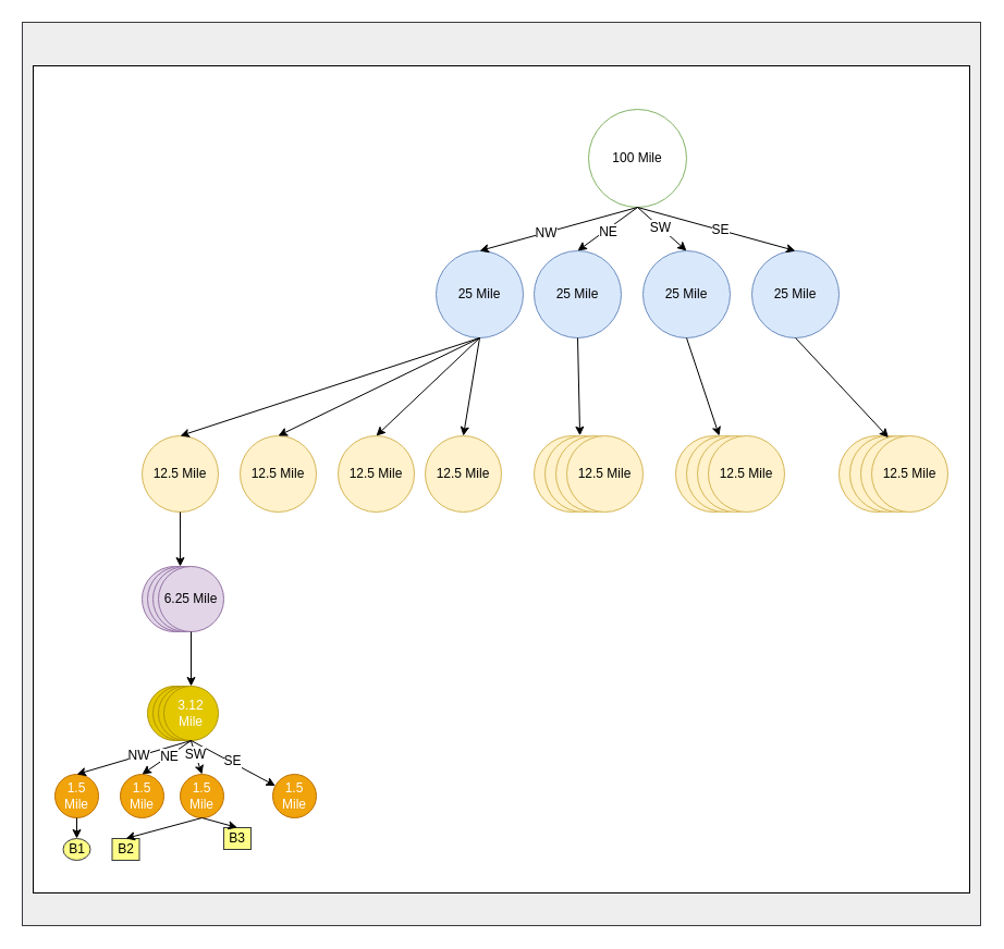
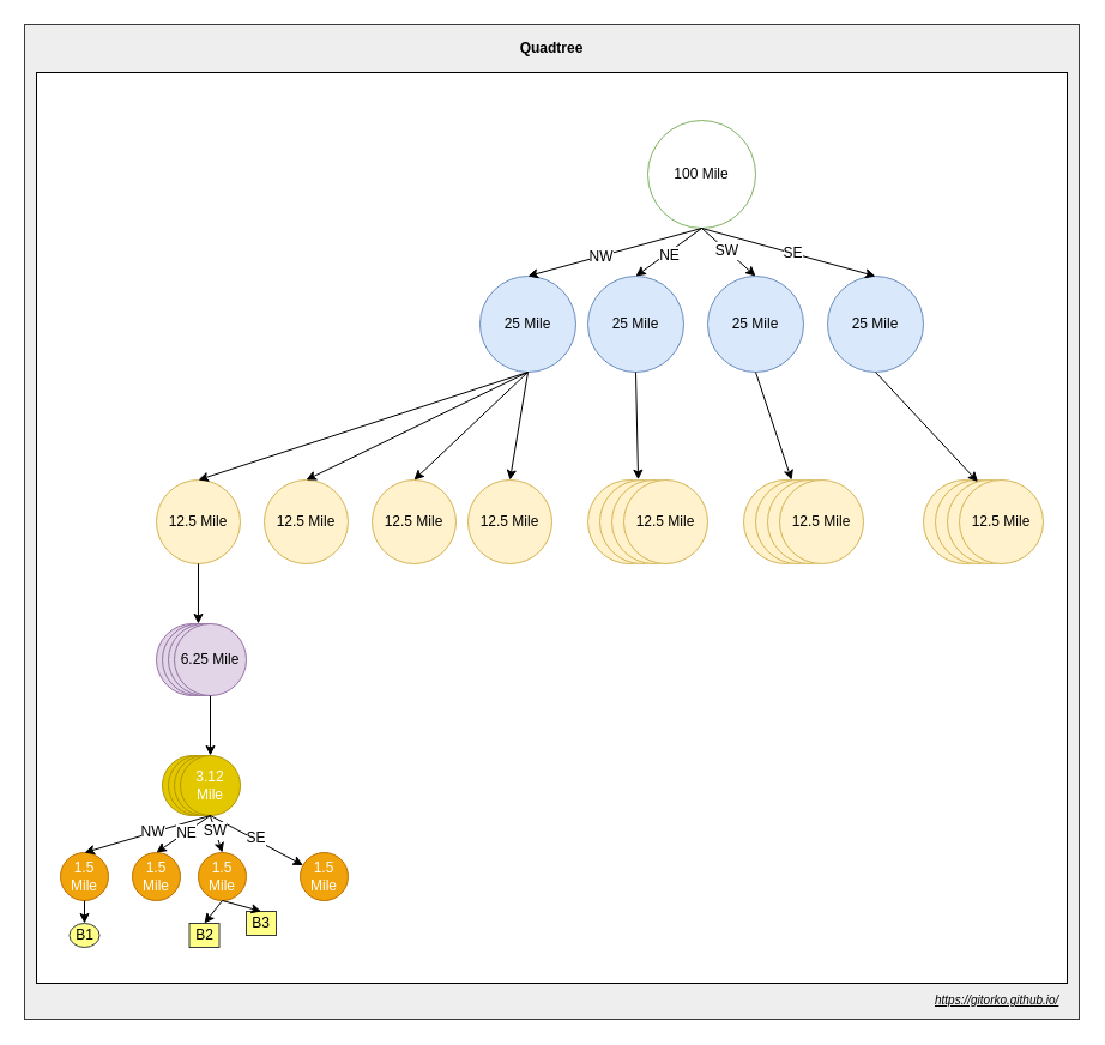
  <mxCell id="0" />
  <mxCell id="1" parent="0" />
  <mxCell id="2" value="" style="rounded=0;whiteSpace=wrap;html=1;fillColor=#eeeeee;strokeColor=#36393d;" vertex="1" parent="1"><mxGeometry x="20" y="20" width="880" height="830" as="geometry" /></mxCell>
  <mxCell id="3" value="" style="rounded=0;whiteSpace=wrap;html=1;" vertex="1" parent="1"><mxGeometry x="30" y="60" width="860" height="760" as="geometry" /></mxCell>
  <mxCell id="4" value="100 Mile" style="ellipse;whiteSpace=wrap;html=1;aspect=fixed;fillColor=#ffffff;strokeColor=#82b366;" vertex="1" parent="1"><mxGeometry x="540" y="100" width="90" height="90" as="geometry" /></mxCell>
  <mxCell id="5" value="25 Mile" style="ellipse;whiteSpace=wrap;html=1;aspect=fixed;fillColor=#dae8fc;strokeColor=#6c8ebf;" vertex="1" parent="1"><mxGeometry x="400" y="230" width="80" height="80" as="geometry" /></mxCell>
  <mxCell id="6" value="12.5 Mile" style="ellipse;whiteSpace=wrap;html=1;aspect=fixed;fillColor=#fff2cc;strokeColor=#d6b656;" vertex="1" parent="1"><mxGeometry x="130" y="400" width="70" height="70" as="geometry" /></mxCell>
  <mxCell id="7" value="25 Mile" style="ellipse;whiteSpace=wrap;html=1;aspect=fixed;fillColor=#dae8fc;strokeColor=#6c8ebf;" vertex="1" parent="1"><mxGeometry x="490" y="230" width="80" height="80" as="geometry" /></mxCell>
  <mxCell id="8" value="25 Mile" style="ellipse;whiteSpace=wrap;html=1;aspect=fixed;fillColor=#dae8fc;strokeColor=#6c8ebf;" vertex="1" parent="1"><mxGeometry x="590" y="230" width="80" height="80" as="geometry" /></mxCell>
  <mxCell id="9" value="12.5 Mile" style="ellipse;whiteSpace=wrap;html=1;aspect=fixed;fillColor=#fff2cc;strokeColor=#d6b656;" vertex="1" parent="1"><mxGeometry x="220" y="400" width="70" height="70" as="geometry" /></mxCell>
  <mxCell id="10" value="25 Mile" style="ellipse;whiteSpace=wrap;html=1;aspect=fixed;fillColor=#dae8fc;strokeColor=#6c8ebf;" vertex="1" parent="1"><mxGeometry x="690" y="230" width="80" height="80" as="geometry" /></mxCell>
  <mxCell id="11" value="12.5 Mile" style="ellipse;whiteSpace=wrap;html=1;aspect=fixed;fillColor=#fff2cc;strokeColor=#d6b656;" vertex="1" parent="1"><mxGeometry x="390" y="400" width="70" height="70" as="geometry" /></mxCell>
  <mxCell id="12" value="12.5 Mile" style="ellipse;whiteSpace=wrap;html=1;aspect=fixed;fillColor=#fff2cc;strokeColor=#d6b656;" vertex="1" parent="1"><mxGeometry x="310" y="400" width="70" height="70" as="geometry" /></mxCell>
  <mxCell id="13" value="12.5 Mile" style="ellipse;whiteSpace=wrap;html=1;aspect=fixed;fillColor=#fff2cc;strokeColor=#d6b656;" vertex="1" parent="1"><mxGeometry x="490" y="400" width="70" height="70" as="geometry" /></mxCell>
  <mxCell id="14" value="" style="endArrow=classic;html=1;entryX=0.5;entryY=0;entryDx=0;entryDy=0;" edge="1" parent="1" target="5"><mxGeometry width="50" height="50" relative="1" as="geometry"><mxPoint x="585" y="190" as="sourcePoint" /><mxPoint x="510" y="150" as="targetPoint" /></mxGeometry></mxCell>
  <mxCell id="15" value="NW" style="text;html=1;align=center;verticalAlign=middle;resizable=0;points=[];labelBackgroundColor=#ffffff;" vertex="1" connectable="0" parent="14"><mxGeometry x="0.167" relative="1" as="geometry"><mxPoint as="offset" /></mxGeometry></mxCell>
  <mxCell id="16" value="" style="endArrow=classic;html=1;exitX=0.5;exitY=1;exitDx=0;exitDy=0;entryX=0.5;entryY=0;entryDx=0;entryDy=0;" edge="1" parent="1" source="4" target="7"><mxGeometry width="50" height="50" relative="1" as="geometry"><mxPoint x="563.18" y="186.82" as="sourcePoint" /><mxPoint x="450" y="240" as="targetPoint" /></mxGeometry></mxCell>
  <mxCell id="17" value="NE" style="text;html=1;align=center;verticalAlign=middle;resizable=0;points=[];labelBackgroundColor=#ffffff;" vertex="1" connectable="0" parent="16"><mxGeometry x="0.039" y="2" relative="1" as="geometry"><mxPoint as="offset" /></mxGeometry></mxCell>
  <mxCell id="18" value="" style="endArrow=classic;html=1;entryX=0.5;entryY=0;entryDx=0;entryDy=0;exitX=0.5;exitY=1;exitDx=0;exitDy=0;" edge="1" parent="1" source="4" target="8"><mxGeometry width="50" height="50" relative="1" as="geometry"><mxPoint x="595" y="200" as="sourcePoint" /><mxPoint x="450" y="240" as="targetPoint" /></mxGeometry></mxCell>
  <mxCell id="19" value="SW" style="text;html=1;align=center;verticalAlign=middle;resizable=0;points=[];labelBackgroundColor=#ffffff;" vertex="1" connectable="0" parent="18"><mxGeometry x="-0.074" relative="1" as="geometry"><mxPoint as="offset" /></mxGeometry></mxCell>
  <mxCell id="20" value="" style="endArrow=classic;html=1;entryX=0.5;entryY=0;entryDx=0;entryDy=0;exitX=0.5;exitY=1;exitDx=0;exitDy=0;" edge="1" parent="1" source="4" target="10"><mxGeometry width="50" height="50" relative="1" as="geometry"><mxPoint x="590" y="190" as="sourcePoint" /><mxPoint x="460" y="250" as="targetPoint" /></mxGeometry></mxCell>
  <mxCell id="21" value="SE" style="text;html=1;align=center;verticalAlign=middle;resizable=0;points=[];labelBackgroundColor=#ffffff;" vertex="1" connectable="0" parent="20"><mxGeometry x="0.043" relative="1" as="geometry"><mxPoint as="offset" /></mxGeometry></mxCell>
  <mxCell id="22" value="" style="endArrow=classic;html=1;exitX=0.5;exitY=1;exitDx=0;exitDy=0;entryX=0.5;entryY=0;entryDx=0;entryDy=0;" edge="1" parent="1" source="5" target="6"><mxGeometry width="50" height="50" relative="1" as="geometry"><mxPoint x="385" y="330" as="sourcePoint" /><mxPoint x="330" y="370" as="targetPoint" /></mxGeometry></mxCell>
  <mxCell id="23" value="" style="endArrow=classic;html=1;entryX=0.5;entryY=0;entryDx=0;entryDy=0;" edge="1" parent="1" target="9"><mxGeometry width="50" height="50" relative="1" as="geometry"><mxPoint x="440" y="310" as="sourcePoint" /><mxPoint x="355" y="410" as="targetPoint" /></mxGeometry></mxCell>
  <mxCell id="24" value="" style="endArrow=classic;html=1;entryX=0.5;entryY=0;entryDx=0;entryDy=0;exitX=0.5;exitY=1;exitDx=0;exitDy=0;" edge="1" parent="1" source="5" target="12"><mxGeometry width="50" height="50" relative="1" as="geometry"><mxPoint x="450" y="320" as="sourcePoint" /><mxPoint x="445" y="410" as="targetPoint" /></mxGeometry></mxCell>
  <mxCell id="25" value="" style="endArrow=classic;html=1;entryX=0.5;entryY=0;entryDx=0;entryDy=0;exitX=0.5;exitY=1;exitDx=0;exitDy=0;" edge="1" parent="1" source="5" target="11"><mxGeometry width="50" height="50" relative="1" as="geometry"><mxPoint x="460" y="330" as="sourcePoint" /><mxPoint x="455" y="420" as="targetPoint" /></mxGeometry></mxCell>
  <mxCell id="26" value="12.5 Mile" style="ellipse;whiteSpace=wrap;html=1;aspect=fixed;fillColor=#fff2cc;strokeColor=#d6b656;" vertex="1" parent="1"><mxGeometry x="500" y="400" width="70" height="70" as="geometry" /></mxCell>
  <mxCell id="27" value="12.5 Mile" style="ellipse;whiteSpace=wrap;html=1;aspect=fixed;fillColor=#fff2cc;strokeColor=#d6b656;" vertex="1" parent="1"><mxGeometry x="510" y="400" width="70" height="70" as="geometry" /></mxCell>
  <mxCell id="28" value="12.5 Mile" style="ellipse;whiteSpace=wrap;html=1;aspect=fixed;fillColor=#fff2cc;strokeColor=#d6b656;" vertex="1" parent="1"><mxGeometry x="520" y="400" width="70" height="70" as="geometry" /></mxCell>
  <mxCell id="29" value="12.5 Mile" style="ellipse;whiteSpace=wrap;html=1;aspect=fixed;fillColor=#fff2cc;strokeColor=#d6b656;" vertex="1" parent="1"><mxGeometry x="620" y="400" width="70" height="70" as="geometry" /></mxCell>
  <mxCell id="30" value="12.5 Mile" style="ellipse;whiteSpace=wrap;html=1;aspect=fixed;fillColor=#fff2cc;strokeColor=#d6b656;" vertex="1" parent="1"><mxGeometry x="630" y="400" width="70" height="70" as="geometry" /></mxCell>
  <mxCell id="31" value="12.5 Mile" style="ellipse;whiteSpace=wrap;html=1;aspect=fixed;fillColor=#fff2cc;strokeColor=#d6b656;" vertex="1" parent="1"><mxGeometry x="640" y="400" width="70" height="70" as="geometry" /></mxCell>
  <mxCell id="32" value="12.5 Mile" style="ellipse;whiteSpace=wrap;html=1;aspect=fixed;fillColor=#fff2cc;strokeColor=#d6b656;" vertex="1" parent="1"><mxGeometry x="650" y="400" width="70" height="70" as="geometry" /></mxCell>
  <mxCell id="33" value="12.5 Mile" style="ellipse;whiteSpace=wrap;html=1;aspect=fixed;fillColor=#fff2cc;strokeColor=#d6b656;" vertex="1" parent="1"><mxGeometry x="770" y="400" width="70" height="70" as="geometry" /></mxCell>
  <mxCell id="34" value="12.5 Mile" style="ellipse;whiteSpace=wrap;html=1;aspect=fixed;fillColor=#fff2cc;strokeColor=#d6b656;" vertex="1" parent="1"><mxGeometry x="780" y="400" width="70" height="70" as="geometry" /></mxCell>
  <mxCell id="35" value="12.5 Mile" style="ellipse;whiteSpace=wrap;html=1;aspect=fixed;fillColor=#fff2cc;strokeColor=#d6b656;" vertex="1" parent="1"><mxGeometry x="790" y="400" width="70" height="70" as="geometry" /></mxCell>
  <mxCell id="36" value="12.5 Mile" style="ellipse;whiteSpace=wrap;html=1;aspect=fixed;fillColor=#fff2cc;strokeColor=#d6b656;" vertex="1" parent="1"><mxGeometry x="800" y="400" width="70" height="70" as="geometry" /></mxCell>
  <mxCell id="37" value="" style="endArrow=classic;html=1;exitX=0.5;exitY=1;exitDx=0;exitDy=0;entryX=0.363;entryY=0.023;entryDx=0;entryDy=0;entryPerimeter=0;" edge="1" parent="1" source="10" target="35"><mxGeometry width="50" height="50" relative="1" as="geometry"><mxPoint x="780" y="390" as="sourcePoint" /><mxPoint x="830" y="340" as="targetPoint" /></mxGeometry></mxCell>
  <mxCell id="38" value="" style="endArrow=classic;html=1;exitX=0.5;exitY=1;exitDx=0;exitDy=0;entryX=0.429;entryY=0;entryDx=0;entryDy=0;entryPerimeter=0;" edge="1" parent="1" source="8" target="30"><mxGeometry width="50" height="50" relative="1" as="geometry"><mxPoint x="680" y="390" as="sourcePoint" /><mxPoint x="730" y="340" as="targetPoint" /></mxGeometry></mxCell>
  <mxCell id="39" value="" style="endArrow=classic;html=1;exitX=0.5;exitY=1;exitDx=0;exitDy=0;entryX=0.458;entryY=-0.004;entryDx=0;entryDy=0;entryPerimeter=0;" edge="1" parent="1" source="7" target="26"><mxGeometry width="50" height="50" relative="1" as="geometry"><mxPoint x="530" y="390" as="sourcePoint" /><mxPoint x="580" y="340" as="targetPoint" /></mxGeometry></mxCell>
  <mxCell id="40" value="6.25 Mile" style="ellipse;whiteSpace=wrap;html=1;aspect=fixed;fillColor=#e1d5e7;strokeColor=#9673a6;" vertex="1" parent="1"><mxGeometry x="130" y="520" width="60" height="60" as="geometry" /></mxCell>
  <mxCell id="41" value="6.25 Mile" style="ellipse;whiteSpace=wrap;html=1;aspect=fixed;fillColor=#e1d5e7;strokeColor=#9673a6;" vertex="1" parent="1"><mxGeometry x="135" y="520" width="60" height="60" as="geometry" /></mxCell>
  <mxCell id="42" value="6.25 Mile" style="ellipse;whiteSpace=wrap;html=1;aspect=fixed;fillColor=#e1d5e7;strokeColor=#9673a6;" vertex="1" parent="1"><mxGeometry x="140" y="520" width="60" height="60" as="geometry" /></mxCell>
  <mxCell id="43" value="6.25 Mile" style="ellipse;whiteSpace=wrap;html=1;aspect=fixed;fillColor=#e1d5e7;strokeColor=#9673a6;" vertex="1" parent="1"><mxGeometry x="145" y="520" width="60" height="60" as="geometry" /></mxCell>
  <mxCell id="44" value="" style="endArrow=classic;html=1;exitX=0.5;exitY=1;exitDx=0;exitDy=0;entryX=0.333;entryY=0;entryDx=0;entryDy=0;entryPerimeter=0;" edge="1" parent="1" source="6" target="43"><mxGeometry width="50" height="50" relative="1" as="geometry"><mxPoint x="180" y="530" as="sourcePoint" /><mxPoint x="230" y="480" as="targetPoint" /></mxGeometry></mxCell>
  <mxCell id="45" value="3.12 Mile" style="ellipse;whiteSpace=wrap;html=1;aspect=fixed;fillColor=#e3c800;strokeColor=#B09500;fontColor=#ffffff;" vertex="1" parent="1"><mxGeometry x="135" y="630" width="50" height="50" as="geometry" /></mxCell>
  <mxCell id="46" value="3.12 Mile" style="ellipse;whiteSpace=wrap;html=1;aspect=fixed;fillColor=#e3c800;strokeColor=#B09500;fontColor=#ffffff;" vertex="1" parent="1"><mxGeometry x="140" y="630" width="50" height="50" as="geometry" /></mxCell>
  <mxCell id="47" value="3.12 Mile" style="ellipse;whiteSpace=wrap;html=1;aspect=fixed;fillColor=#e3c800;strokeColor=#B09500;fontColor=#ffffff;" vertex="1" parent="1"><mxGeometry x="145" y="630" width="50" height="50" as="geometry" /></mxCell>
  <mxCell id="48" value="3.12 Mile" style="ellipse;whiteSpace=wrap;html=1;aspect=fixed;fillColor=#e3c800;strokeColor=#B09500;fontColor=#ffffff;" vertex="1" parent="1"><mxGeometry x="150" y="630" width="50" height="50" as="geometry" /></mxCell>
  <mxCell id="49" value="" style="endArrow=classic;html=1;exitX=0.5;exitY=1;exitDx=0;exitDy=0;entryX=0.5;entryY=0;entryDx=0;entryDy=0;" edge="1" parent="1" source="43" target="48"><mxGeometry width="50" height="50" relative="1" as="geometry"><mxPoint x="200" y="640" as="sourcePoint" /><mxPoint x="250" y="590" as="targetPoint" /></mxGeometry></mxCell>
  <mxCell id="50" value="1.5 Mile" style="ellipse;whiteSpace=wrap;html=1;aspect=fixed;fillColor=#f0a30a;strokeColor=#BD7000;fontColor=#ffffff;" vertex="1" parent="1"><mxGeometry x="110" y="711" width="40" height="40" as="geometry" /></mxCell>
  <mxCell id="51" value="1.5 Mile" style="ellipse;whiteSpace=wrap;html=1;aspect=fixed;fillColor=#f0a30a;strokeColor=#BD7000;fontColor=#ffffff;" vertex="1" parent="1"><mxGeometry x="165" y="711" width="40" height="40" as="geometry" /></mxCell>
  <mxCell id="52" value="1.5 Mile" style="ellipse;whiteSpace=wrap;html=1;aspect=fixed;fillColor=#f0a30a;strokeColor=#BD7000;fontColor=#ffffff;" vertex="1" parent="1"><mxGeometry x="50" y="711" width="40" height="40" as="geometry" /></mxCell>
  <mxCell id="53" value="1.5 Mile" style="ellipse;whiteSpace=wrap;html=1;aspect=fixed;fillColor=#f0a30a;strokeColor=#BD7000;fontColor=#ffffff;" vertex="1" parent="1"><mxGeometry x="250" y="711" width="40" height="40" as="geometry" /></mxCell>
  <mxCell id="54" value="" style="endArrow=classic;html=1;exitX=0.5;exitY=1;exitDx=0;exitDy=0;" edge="1" parent="1" source="48" target="53"><mxGeometry width="50" height="50" relative="1" as="geometry"><mxPoint x="280" y="740" as="sourcePoint" /><mxPoint x="330" y="690" as="targetPoint" /></mxGeometry></mxCell>
  <mxCell id="55" value="SE" style="text;html=1;align=center;verticalAlign=middle;resizable=0;points=[];labelBackgroundColor=#ffffff;" vertex="1" connectable="0" parent="54"><mxGeometry x="-0.038" y="1" relative="1" as="geometry"><mxPoint as="offset" /></mxGeometry></mxCell>
  <mxCell id="56" value="B1" style="ellipse;whiteSpace=wrap;html=1;fillColor=#ffff88;strokeColor=#36393d;" vertex="1" parent="1"><mxGeometry x="57.5" y="770" width="25" height="20" as="geometry" /></mxCell>
- <mxCell id="57" value="B2" style="rounded=0;whiteSpace=wrap;html=1;fillColor=#ffff88;strokeColor=#36393d;" vertex="1" parent="1"><mxGeometry x="102.5" y="770" width="25" height="20" as="geometry" /></mxCell>
+ <mxCell id="57" value="B2" style="rounded=0;whiteSpace=wrap;html=1;fillColor=#ffff88;strokeColor=#36393d;" vertex="1" parent="1"><mxGeometry x="157.5" y="770" width="25" height="20" as="geometry" /></mxCell>
  <mxCell id="58" value="B3" style="rounded=0;whiteSpace=wrap;html=1;fillColor=#ffff88;strokeColor=#36393d;" vertex="1" parent="1"><mxGeometry x="205" y="760" width="25" height="20" as="geometry" /></mxCell>
  <mxCell id="59" value="" style="endArrow=classic;html=1;exitX=0.5;exitY=1;exitDx=0;exitDy=0;entryX=0.5;entryY=0;entryDx=0;entryDy=0;" edge="1" parent="1" source="48" target="52"><mxGeometry width="50" height="50" relative="1" as="geometry"><mxPoint x="130" y="720" as="sourcePoint" /><mxPoint x="180" y="670" as="targetPoint" /></mxGeometry></mxCell>
  <mxCell id="60" value="NW" style="text;html=1;align=center;verticalAlign=middle;resizable=0;points=[];labelBackgroundColor=#ffffff;" vertex="1" connectable="0" parent="59"><mxGeometry x="-0.087" y="-1" relative="1" as="geometry"><mxPoint as="offset" /></mxGeometry></mxCell>
  <mxCell id="61" value="" style="endArrow=classic;html=1;entryX=0.5;entryY=0;entryDx=0;entryDy=0;exitX=0.5;exitY=1;exitDx=0;exitDy=0;" edge="1" parent="1" source="48" target="50"><mxGeometry width="50" height="50" relative="1" as="geometry"><mxPoint x="170" y="680" as="sourcePoint" /><mxPoint x="107" y="720" as="targetPoint" /></mxGeometry></mxCell>
  <mxCell id="62" value="NE" style="text;html=1;align=center;verticalAlign=middle;resizable=0;points=[];labelBackgroundColor=#ffffff;" vertex="1" connectable="0" parent="61"><mxGeometry x="-0.096" relative="1" as="geometry"><mxPoint as="offset" /></mxGeometry></mxCell>
  <mxCell id="63" value="" style="endArrow=classic;html=1;entryX=0.5;entryY=0;entryDx=0;entryDy=0;exitX=0.496;exitY=0.998;exitDx=0;exitDy=0;exitPerimeter=0;" edge="1" parent="1" source="48" target="51"><mxGeometry width="50" height="50" relative="1" as="geometry"><mxPoint x="180" y="680" as="sourcePoint" /><mxPoint x="165" y="720" as="targetPoint" /></mxGeometry></mxCell>
  <mxCell id="64" value="SW" style="text;html=1;align=center;verticalAlign=middle;resizable=0;points=[];labelBackgroundColor=#ffffff;" vertex="1" connectable="0" parent="63"><mxGeometry x="-0.221" relative="1" as="geometry"><mxPoint as="offset" /></mxGeometry></mxCell>
  <mxCell id="65" value="" style="endArrow=classic;html=1;exitX=0.5;exitY=1;exitDx=0;exitDy=0;entryX=0.5;entryY=0;entryDx=0;entryDy=0;" edge="1" parent="1" source="51" target="57"><mxGeometry width="50" height="50" relative="1" as="geometry"><mxPoint x="190" y="810" as="sourcePoint" /><mxPoint x="240" y="760" as="targetPoint" /></mxGeometry></mxCell>
  <mxCell id="66" value="" style="endArrow=classic;html=1;exitX=0.5;exitY=1;exitDx=0;exitDy=0;entryX=0.5;entryY=0;entryDx=0;entryDy=0;" edge="1" parent="1" source="51" target="58"><mxGeometry width="50" height="50" relative="1" as="geometry"><mxPoint x="210" y="761" as="sourcePoint" /><mxPoint x="202.5" y="780" as="targetPoint" /></mxGeometry></mxCell>
  <mxCell id="67" value="" style="endArrow=classic;html=1;exitX=0.5;exitY=1;exitDx=0;exitDy=0;entryX=0.5;entryY=0;entryDx=0;entryDy=0;" edge="1" parent="1" source="52" target="56"><mxGeometry width="50" height="50" relative="1" as="geometry"><mxPoint x="65" y="761" as="sourcePoint" /><mxPoint x="50" y="780" as="targetPoint" /></mxGeometry></mxCell>
+ <mxCell id="68" value="Quadtree" style="text;html=1;strokeColor=none;fillColor=none;align=center;verticalAlign=middle;whiteSpace=wrap;rounded=0;fontStyle=1" vertex="1" parent="1"><mxGeometry x="420" y="30" width="80" height="20" as="geometry" /></mxCell>
+ <mxCell id="69" value="&lt;font style=&quot;font-size: 10px&quot;&gt;&lt;i&gt;&lt;u&gt;https://gitorko.github.io/&lt;/u&gt;&lt;/i&gt;&lt;/font&gt;" style="text;html=1;" vertex="1" parent="1"><mxGeometry x="777.6" y="820" width="110" height="30" as="geometry" /></mxCell>
